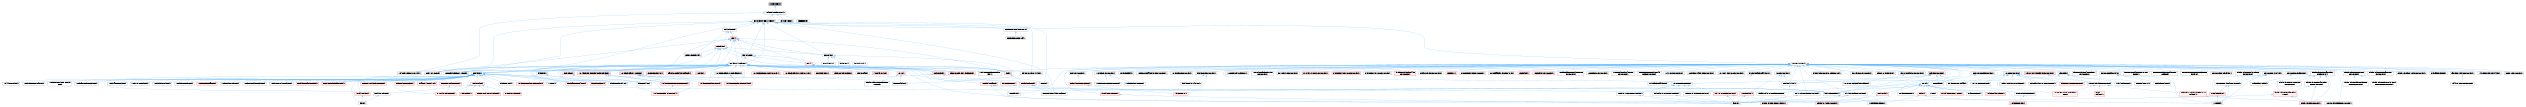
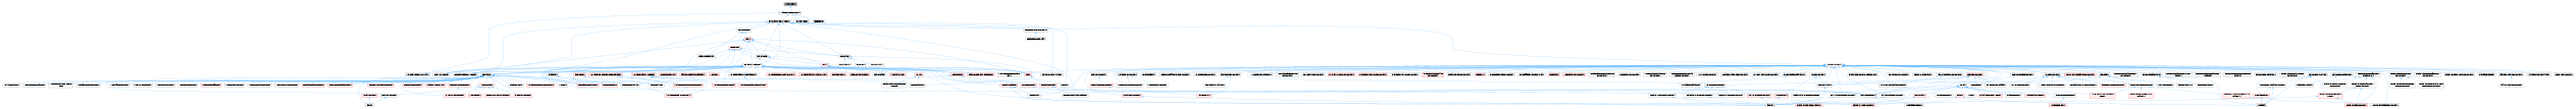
  digraph {
    node [color=grey40 fillcolor=white fontname=Helvetica fontsize=10 shape=box style=filled]
    edge [color=steelblue1 dir=back fontname=Helvetica fontsize=10 labelfontname=Helvetica labelfontsize=10 style=solid]
    n1 [color=gray40 fillcolor=grey60 fontcolor=black height=0.2 label="WordMutex.h" width=0.4]
    n2 [height=0.2 label="MallocBinnedCommon.h" width=0.4]
    n3 [height=0.2 label="ConcurrentLinearAllocator.h" width=0.4]
    n4 [height=0.2 label="MallocBinnedCommonUtils.h" width=0.4]
    n5 [height=0.2 label="MallocBinned2.h" width=0.4]
    n6 [height=0.2 label="PageCache.h" width=0.4]
    n7 [height=0.2 label="ActorComponent.h" width=0.4]
    n8 [height=0.2 label="Coroutine.h" width=0.4]
    n9 [height=0.2 label="IoStore.h" width=0.4]
    n10 [height=0.2 label="LocalWorkQueue.h" width=0.4]
    n11 [height=0.2 label="ParallelFor.h" width=0.4]
    n12 [height=0.2 label="QueuedThreadPoolWrapper.h" width=0.4]
    n13 [height=0.2 label="SceneRenderBuilderInterface.h" width=0.4]
    n14 [height=0.2 label="StateTreeExecutionContext.h" width=0.4]
    n15 [height=0.2 label="TaskConcurrencyLimiter.h" width=0.4]
    n16 [height=0.2 label="TaskDelegate.h" width=0.4]
    n17 [height=0.2 label="TaskPrivate.h" width=0.4]
    n18 [height=0.2 label="TaskGraphInterfaces.h" width=0.4]
    n19 [height=0.2 label="AIPerceptionComponent.h" width=0.4]
    n20 [height=0.2 label="AIPerceptionStimuliSource\lComponent.h" width=0.4]
    n21 [height=0.2 label="ActorTextureStreamingBuild\lDataComponent.h" width=0.4]
    n22 [height=0.2 label="AnimNextComponent.h" width=0.4]
    n23 [height=0.2 label="ApplicationLifecycleComponent.h" width=0.4]
    n24 [height=0.2 label="AsyncPhysicsInputComponent.h" width=0.4]
    n25 [height=0.2 label="BlackboardComponent.h" width=0.4]
    n26 [height=0.2 label="BlueprintComponentNodeSpawner.h" width=0.4]
    n27 [height=0.2 label="BlueprintGraphDefinitions.h" width=0.4]
    n28 [height=0.2 label="BoundsCopyComponent.h" width=0.4]
    n29 [height=0.2 label="BrainComponent.h" width=0.4]
    n30 [height=0.2 label="ChaosMoverBackend.h" width=0.4]
    n31 [height=0.2 label="Character.h" width=0.4]
    n32 [height=0.2 label="EngineMinimal.h" width=0.4]
    n33 [height=0.2 label="ClusterUnionReplicatedProxy\lComponent.h" width=0.4]
    n34 [height=0.2 label="ComponentAssetBroker.h" width=0.4]
    n35 [height=0.2 label="ComponentEditorContextMenu\lContex.h" width=0.4]
    n36 [height=0.2 label="ComponentEditorUtils.h" width=0.4]
    n37 [height=0.2 label="ComponentElementEditorCopy\lAndPaste.h" width=0.4]
    n38 [height=0.2 label="ComponentRecreateRenderState\lContext.h" width=0.4]
    n39 [height=0.2 label="ComponentTypeRegistry.h" width=0.4]
    n40 [height=0.2 label="ComponentVisualizer.h" width=0.4]
    n41 [height=0.2 label="DisplayClusterConfiguration\lTypes_ICVFX.h" width=0.4]
    n42 [height=0.2 label="DisplayClusterPreviewShare\lComponent.h" width=0.4]
    n43 [height=0.2 label="DisplayClusterStageActor\lComponent.h" width=0.4]
    n44 [height=0.2 label="DisplayClusterStageGeometry\lComponent.h" width=0.4]
    n45 [height=0.2 label="DisplayClusterSyncTickComponent.h" width=0.4]
    n46 [height=0.2 label="DlgReferenceTree.h" width=0.4]
    n47 [height=0.2 label="EngineSharedPCH.h" width=0.4]
    n48 [height=0.2 label="GameplayTasksComponent.h" width=0.4]
    n49 [height=0.2 label="InputComponent.h" width=0.4]
    n50 [height=0.2 label="KismetReinstanceUtilities.h" width=0.4]
    n51 [height=0.2 label="LODSyncComponent.h" width=0.4]
    n52 [height=0.2 label="LandscapeEdit.h" width=0.4]
    n53 [height=0.2 label="Level.h" width=0.4]
    n54 [height=0.2 label="MarkActorRenderStateDirty\lTask.h" width=0.4]
    n55 [height=0.2 label="MaterialList.h" width=0.4]
    n56 [height=0.2 label="MetasoundOfflinePlayerComponent.h" width=0.4]
    n57 [height=0.2 label="ModularVehicleBaseComponent.h" width=0.4]
    n58 [height=0.2 label="MovementComponent.h" width=0.4]
    n59 [color=red fillcolor="#FFF0F0" height=0.2 label="PathFollowingComponent.h" width=0.4]
    n60 [height=0.2 label="MoverComponent.h" width=0.4]
    n61 [height=0.2 label="NavMoverComponent.h" width=0.4]
    n62 [height=0.2 label="MoverDebugComponent.h" width=0.4]
    n63 [height=0.2 label="MoverNetworkPredictionLiaison.h" width=0.4]
    n64 [height=0.2 label="MoverStandaloneLiaison.h" width=0.4]
    n65 [height=0.2 label="MusicClockComponent.h" width=0.4]
    n66 [height=0.2 label="MusicTempometerComponent.h" width=0.4]
    n67 [color=red fillcolor="#FFF0F0" height=0.2 label="NetworkPhysicsSettingsComponent.h" width=0.4]
    n68 [height=0.2 label="NetworkPredictionComponent.h" width=0.4]
    n69 [height=0.2 label="NetworkPredictionPhysics\lComponent.h" width=0.4]
    n70 [height=0.2 label="PawnNoiseEmitterComponent.h" width=0.4]
    n71 [height=0.2 label="PawnSensingComponent.h" width=0.4]
    n72 [color=red fillcolor="#FFF0F0" height=0.2 label="PhysicalAnimationComponent.h" width=0.4]
    n73 [height=0.2 label="PhysicsHandleComponent.h" width=0.4]
    n74 [color=red fillcolor="#FFF0F0" height=0.2 label="PixelStreaming2InputComponent.h" width=0.4]
    n75 [height=0.2 label="PixelStreamingInputComponent.h" width=0.4]
    n76 [color=red fillcolor="#FFF0F0" height=0.2 label="PixelStreamingSignalling\lComponent.h" width=0.4]
    n77 [height=0.2 label="PlatformEventsComponent.h" width=0.4]
    n78 [height=0.2 label="SComponentClassCombo.h" width=0.4]
    n79 [height=0.2 label="SSCSEditor.h" width=0.4]
    n80 [color=red fillcolor="#FFF0F0" height=0.2 label="SceneComponent.h" width=0.4]
    n81 [color=red fillcolor="#FFF0F0" height=0.2 label="Selection.h" width=0.4]
    n82 [height=0.2 label="SmartObjectUserComponent.h" width=0.4]
    n83 [height=0.2 label="SourceEffectEnvelopeFollower.h" width=0.4]
    n84 [color=red fillcolor="#FFF0F0" height=0.2 label="TimelineComponent.h" width=0.4]
    n85 [color=red fillcolor="#FFF0F0" height=0.2 label="TraceFilter.h" width=0.4]
    n86 [color=red fillcolor="#FFF0F0" height=0.2 label="WaterTerrainComponent.h" width=0.4]
    n87 [height=0.2 label="WorldPartitionStreamingSource\lComponent.h" width=0.4]
    n88 [height=0.2 label="CoroEvent.h" width=0.4]
    n89 [height=0.2 label="CoroParallelFor.h" width=0.4]
    n90 [height=0.2 label="CoroSpinLock.h" width=0.4]
    n91 [height=0.2 label="CoroTimeout.h" width=0.4]
    n92 [height=0.2 label="IPlatformFileManagedStorage.cpp" width=0.4]
    n93 [height=0.2 label="Blend.h" width=0.4]
    n94 [height=0.2 label="CachingMeshSDF.h" width=0.4]
    n95 [color=red fillcolor="#FFF0F0" height=0.2 label="CoreSharedPCH.h" width=0.4]
    n96 [height=0.2 label="DisplaceMesh.h" width=0.4]
    n97 [color=red fillcolor="#FFF0F0" height=0.2 label="DynamicMeshOctree3.h" width=0.4]
    n98 [color=red fillcolor="#FFF0F0" height=0.2 label="FastReferenceCollector.h" width=0.4]
    n99 [color=red fillcolor="#FFF0F0" height=0.2 label="MovieSceneEntitySystemTask3.h" width=0.4]
    n100 [height=0.2 label="KMeans.h" width=0.4]
    n101 [height=0.2 label="KelvinletBrushOp.h" width=0.4]
    n102 [color=red fillcolor="#FFF0F0" height=0.2 label="MarchingCubes.h" width=0.4]
    n103 [height=0.2 label="MeshAdapterTransforms.h" width=0.4]
    n104 [color=red fillcolor="#FFF0F0" height=0.2 label="MeshCaches.h" width=0.4]
    n105 [height=0.2 label="MeshEraseSculptLayerBrush\lOps.h" width=0.4]
    n106 [height=0.2 label="MeshGroupPaintBrushOps.h" width=0.4]
    n107 [height=0.2 label="MeshInflateBrushOps.h" width=0.4]
    n108 [height=0.2 label="MeshMoveBrushOps.h" width=0.4]
    n109 [height=0.2 label="MeshPinchBrushOps.h" width=0.4]
    n110 [height=0.2 label="MeshPlaneBrushOps.h" width=0.4]
    n111 [color=red fillcolor="#FFF0F0" height=0.2 label="MeshQueries.h" width=0.4]
    n112 [color=red fillcolor="#FFF0F0" height=0.2 label="SparseNarrowBandMeshSDF.h" width=0.4]
    n113 [color=red fillcolor="#FFF0F0" height=0.2 label="SweepingMeshSDF.h" width=0.4]
    n114 [color=red fillcolor="#FFF0F0" height=0.2 label="MeshRenderBufferSet.h" width=0.4]
    n115 [height=0.2 label="MeshSculptBrushOps.h" width=0.4]
    n116 [height=0.2 label="MeshSmoothingBrushOps.h" width=0.4]
    n117 [height=0.2 label="MeshVertexPaintBrushOps.h" width=0.4]
    n118 [color=red fillcolor="#FFF0F0" height=0.2 label="ParallelTransformReduce.h" width=0.4]
    n119 [color=red fillcolor="#FFF0F0" height=0.2 label="RemoveOccludedTriangles.h" width=0.4]
    n120 [color=red fillcolor="#FFF0F0" height=0.2 label="SparseDynamicOctree3.h" width=0.4]
    n121 [color=red fillcolor="#FFF0F0" height=0.2 label="SparseDynamicPointOctree3.h" width=0.4]
    n122 [color=red fillcolor="#FFF0F0" height=0.2 label="SubRegionRemesher.h" width=0.4]
    n123 [color=red fillcolor="#FFF0F0" height=0.2 label="UniformMirrorSolver.h" width=0.4]
    n124 [height=0.2 label="StateTreePropertyRef.h" width=0.4]
    n125 [height=0.2 label="ReserveScheduler.h" width=0.4]
    n126 [color=red fillcolor="#FFF0F0" height=0.2 label="Scheduler.h" width=0.4]
    n127 [color=red fillcolor="#FFF0F0" height=0.2 label="Task.h" width=0.4]
    n128 [color=red fillcolor="#FFF0F0" height=0.2 label="Pipe.h" width=0.4]
    n129 [color=red fillcolor="#FFF0F0" height=0.2 label="Task.h" width=0.4]
    n130 [color=red fillcolor="#FFF0F0" height=0.2 label="DisplayClusterNetConnection.h" width=0.4]
    n131 [color=red fillcolor="#FFF0F0" height=0.2 label="RenderingThread.h" width=0.4]
    n132 [color=red fillcolor="#FFF0F0" height=0.2 label="IoDispatcher.h" width=0.4]
    n133 [color=red fillcolor="#FFF0F0" height=0.2 label="PrecomputedMeshWeightData.h" width=0.4]
    n134 [height=0.2 label="ShaderCodeArchive.h" width=0.4]
    n135 [color=red fillcolor="#FFF0F0" height=0.2 label="Async.h" width=0.4]
    n136 [height=0.2 label="IPlatformFileManagedStorage\lWrapper.h" width=0.4]
    n137 [color=red fillcolor="#FFF0F0" height=0.2 label="BodySetup.h" width=0.4]
    n138 [height=0.2 label="ChaosCooking.h" width=0.4]
    n139 [color=red fillcolor="#FFF0F0" height=0.2 label="ContentStreaming.h" width=0.4]
    n140 [height=0.2 label="FileCache.h" width=0.4]
    n141 [color=red fillcolor="#FFF0F0" height=0.2 label="GenericAccessibleInterfaces.h" width=0.4]
    n142 [color=red fillcolor="#FFF0F0" height=0.2 label="MaterialInterface.h" width=0.4]
    n143 [color=red fillcolor="#FFF0F0" height=0.2 label="Modules.h" width=0.4]
    n144 [color=red fillcolor="#FFF0F0" height=0.2 label="MovieSceneComponentAccessors.h" width=0.4]
    n145 [color=red fillcolor="#FFF0F0" height=0.2 label="MovieSceneEntitySystemTask.h" width=0.4]
    n146 [color=red fillcolor="#FFF0F0" height=0.2 label="MovieSceneDecompositionQuery.h" width=0.4]
    n147 [color=red fillcolor="#FFF0F0" height=0.2 label="MovieSceneEntityManager.h" width=0.4]
    n148 [color=red fillcolor="#FFF0F0" height=0.2 label="MovieSceneEntitySystem.h" width=0.4]
    n149 [color=red fillcolor="#FFF0F0" height=0.2 label="MovieSceneEntitySystemLinker.h" width=0.4]
    n150 [height=0.2 label="MovieSceneEntitySystemGraphs.h" width=0.4]
    n151 [color=red fillcolor="#FFF0F0" height=0.2 label="MovieSceneEntitySystemRunner.h" width=0.4]
    n152 [color=red fillcolor="#FFF0F0" height=0.2 label="MovieSceneSystemTaskDependencies.h" width=0.4]
    n153 [color=red fillcolor="#FFF0F0" height=0.2 label="ParticleSystem.h" width=0.4]
    n154 [color=red fillcolor="#FFF0F0" height=0.2 label="RHIStaticStates.h" width=0.4]
    n155 [color=red fillcolor="#FFF0F0" height=0.2 label="SlateApplicationBase.h" width=0.4]
    n156 [height=0.2 label="TasksProfiler.h" width=0.4]
    n157 [color=red fillcolor="#FFF0F0" height=0.2 label="VirtualTexturing.h" width=0.4]
    n158 [height=0.2 label="BlackboardKeyAllTypes.h" width=0.4]
    n159 [color=red fillcolor="#FFF0F0" height=0.2 label="ValueOrBBKey.h" width=0.4]
    n160 [height=0.2 label="AnimGraphDefinitions.h" width=0.4]
    n161 [color=red fillcolor="#FFF0F0" height=0.2 label="BehaviorTreeComponent.h" width=0.4]
    n162 [height=0.2 label="ArchVisCharacter.h" width=0.4]
    n163 [height=0.2 label="EQSTestingPawn.h" width=0.4]
    n164 [height=0.2 label="Engine.h" width=0.4]
    n165 [height=0.2 label="AudioEditorModule.h" width=0.4]
    n166 [height=0.2 label="PackedLevelActor.h" width=0.4]
    n167 [height=0.2 label="UnrealEd.h" width=0.4]
    n168 [height=0.2 label="ComponentVisualizerManager.h" width=0.4]
    n169 [color=red fillcolor="#FFF0F0" height=0.2 label="UnrealEdEngine.h" width=0.4]
    n170 [color=red fillcolor="#FFF0F0" height=0.2 label="DisplayClusterConfiguration\lTypes.h" width=0.4]
    n171 [color=red fillcolor="#FFF0F0" height=0.2 label="DisplayClusterRootActor.h" width=0.4]
    n172 [height=0.2 label="DisplayClusterConfiguration\lTypes_Viewport.h" width=0.4]
    n173 [height=0.2 label="DisplayClusterICVFXCamera\lComponent.h" width=0.4]
    n174 [height=0.2 label="DisplayClusterChromakeyCard\lStageActorComponent.h" width=0.4]
    n175 [height=0.2 label="DisplayClusterLightCardStage\lActorComponent.h" width=0.4]
    n176 [height=0.2 label="UnrealEdSharedPCH.h" width=0.4]
    n177 [height=0.2 label="AbilitySystemComponent.h" width=0.4]
    n178 [color=red fillcolor="#FFF0F0" height=0.2 label="InputSettings.h" width=0.4]
    n179 [color=red fillcolor="#FFF0F0" height=0.2 label="Editor.h" width=0.4]
    n180 [color=red fillcolor="#FFF0F0" height=0.2 label="EngineUtils.h" width=0.4]
    n181 [height=0.2 label="ExternalPackageHelper.h" width=0.4]
    n182 [color=red fillcolor="#FFF0F0" height=0.2 label="WorldDataLayers.h" width=0.4]
    n183 [height=0.2 label="LevelDragDropOp.h" width=0.4]
    n184 [height=0.2 label="Types.h" width=0.4]
    n185 [color=red fillcolor="#FFF0F0" height=0.2 label="PrimitiveSceneProxyDesc.h" width=0.4]
    n186 [height=0.2 label="SurfaceIterators.h" width=0.4]
    n187 [color=red fillcolor="#FFF0F0" height=0.2 label="WorldPartitionHelpers.h" width=0.4]
    n188 [height=0.2 label="InterpToMovementComponent.h" width=0.4]
    n189 [color=red fillcolor="#FFF0F0" height=0.2 label="NavMovementComponent.h" width=0.4]
    n190 [height=0.2 label="ProjectileMovementComponent.h" width=0.4]
    n191 [height=0.2 label="RotatingMovementComponent.h" width=0.4]
    n192 [height=0.2 label="NetworkPhysicsComponent.h" width=0.4]
    n193 [color=red fillcolor="#FFF0F0" height=0.2 label="CharacterMoverComponent.h" width=0.4]
    n194 [height=0.2 label="MotionWarpingMoverAdapter.h" width=0.4]
    n195 [color=red fillcolor="#FFF0F0" height=0.2 label="MoverNetworkPhysicsLiaison\lBase.h" width=0.4]
    n196 [height=0.2 label="PathedPhysicsMoverComponent.h" width=0.4]
    n197 [height=0.2 label="PhysicsStanceModifier.h" width=0.4]
    n198 [height=0.2 label="MusicClockDriverBase.h" width=0.4]
    n199 [color=red fillcolor="#FFF0F0" height=0.2 label="ChaosSimModuleManagerAsync\lCallback.h" width=0.4]
-   n200 [color=red fillcolor="#FFF0F0" height=0.2 label="Level\lCallback.h" width=0.4]
+   n200 [color=red fillcolor="#FFF0F0" height=0.2 label="ChaosVehicleManagerAsync\lCallback.h" width=0.4]
    n1 -> n2
    n2 -> n3
    n2 -> n4
    n2 -> n5
    n2 -> n6
    n3 -> n7
    n3 -> n8
    n3 -> n9
    n3 -> n10
    n3 -> n11
    n3 -> n12
    n3 -> n13
    n3 -> n14
    n3 -> n15
    n3 -> n16
    n3 -> n17
    n3 -> n18
    n7 -> n19
    n7 -> n20
    n7 -> n21
    n7 -> n22
    n7 -> n23
    n7 -> n24
    n7 -> n25
    n7 -> n26
    n7 -> n27
    n7 -> n28
    n7 -> n29
    n7 -> n30
    n7 -> n31
    n7 -> n32
    n7 -> n33
    n7 -> n34
    n7 -> n35
    n7 -> n36
    n7 -> n37
    n7 -> n38
    n7 -> n39
    n7 -> n40
    n7 -> n41
    n7 -> n42
    n7 -> n43
    n7 -> n44
    n7 -> n45
    n7 -> n46
    n7 -> n47
    n7 -> n48
    n7 -> n49
    n7 -> n50
    n7 -> n51
    n7 -> n52
    n7 -> n53
    n7 -> n54
    n7 -> n55
    n7 -> n56
    n7 -> n57
    n7 -> n58
    n7 -> n59
    n7 -> n60
    n7 -> n61
    n7 -> n62
    n7 -> n63
    n7 -> n64
    n7 -> n65
    n7 -> n66
    n7 -> n67
    n7 -> n68
    n7 -> n69
    n7 -> n70
    n7 -> n71
    n7 -> n72
    n7 -> n73
    n7 -> n74
    n7 -> n75
    n7 -> n76
    n7 -> n77
    n7 -> n78
    n7 -> n79
    n7 -> n80
    n7 -> n81
    n7 -> n82
    n7 -> n83
    n7 -> n84
    n7 -> n85
    n7 -> n86
    n7 -> n87
    n8 -> n88
    n8 -> n89
    n8 -> n90
    n8 -> n91
    n11 -> n89
    n11 -> n92
    n11 -> n93
    n11 -> n94
    n11 -> n95
    n11 -> n96
    n11 -> n97
    n11 -> n98
    n11 -> n99
    n11 -> n100
    n11 -> n101
    n11 -> n102
    n11 -> n103
    n11 -> n104
    n11 -> n105
    n11 -> n106
    n11 -> n107
    n11 -> n108
    n11 -> n109
    n11 -> n110
    n11 -> n111
    n11 -> n112
    n11 -> n113
    n11 -> n114
    n11 -> n115
    n11 -> n116
    n11 -> n117
    n11 -> n118
    n11 -> n119
    n11 -> n120
    n11 -> n121
    n11 -> n122
    n11 -> n123
    n14 -> n124
    n16 -> n125
    n16 -> n126
    n16 -> n127
    n17 -> n18
    n17 -> n128
    n17 -> n129
    n18 -> n4
    n18 -> n10
    n18 -> n11
    n18 -> n12
    n18 -> n54
    n18 -> n95
    n18 -> n98
    n18 -> n130
    n18 -> n131
    n18 -> n132
    n18 -> n133
    n18 -> n134
    n18 -> n135
    n18 -> n136
    n18 -> n137
    n18 -> n138
    n18 -> n139
    n18 -> n140
    n18 -> n141
    n18 -> n142
    n18 -> n143
    n18 -> n144
    n18 -> n145
    n18 -> n146
    n18 -> n147
    n18 -> n148
    n18 -> n149
    n18 -> n150
    n18 -> n151
    n18 -> n152
    n18 -> n153
    n18 -> n154
    n18 -> n155
    n18 -> n156
    n18 -> n157
    n25 -> n158
    n25 -> n159
    n27 -> n160
    n29 -> n161
    n31 -> n32
    n31 -> n162
    n31 -> n163
    n32 -> n164
    n34 -> n165
    n36 -> n166
    n36 -> n167
    n40 -> n167
    n40 -> n168
    n40 -> n169
    n41 -> n170
    n41 -> n171
    n41 -> n172
    n41 -> n173
    n43 -> n174
    n43 -> n175
    n47 -> n176
    n48 -> n177
    n49 -> n32
    n49 -> n47
    n49 -> n178
    n53 -> n47
    n53 -> n92
    n53 -> n164
    n53 -> n179
    n53 -> n180
    n53 -> n181
    n53 -> n182
    n53 -> n183
    n53 -> n184
    n53 -> n185
    n53 -> n186
    n53 -> n187
    n58 -> n164
    n58 -> n188
    n58 -> n189
    n58 -> n190
    n58 -> n191
    n60 -> n61
    n60 -> n192
    n60 -> n193
    n60 -> n194
    n60 -> n195
    n60 -> n196
    n60 -> n197
    n65 -> n66
    n65 -> n198
    n67 -> n192
    n68 -> n63
    n70 -> n164
    n73 -> n164
    n78 -> n79
    n80 -> n32
    n80 -> n47
    n80 -> n58
    n80 -> n79
    n80 -> n197
    n84 -> n164
    n94 -> n93
    n102 -> n93
    n111 -> n94
    n111 -> n97
    n111 -> n104
    n111 -> n112
    n111 -> n113
    n120 -> n97
    n126 -> n8
    n126 -> n10
    n126 -> n11
    n126 -> n12
    n126 -> n17
    n126 -> n125
    n126 -> n128
    n127 -> n8
    n127 -> n10
    n127 -> n11
    n127 -> n12
    n127 -> n17
    n127 -> n18
    n127 -> n126
    n127 -> n128
    n127 -> n129
    n128 -> n131
    n129 -> n15
    n129 -> n128
    n129 -> n132
    n129 -> n133
    n131 -> n13
    n131 -> n47
    n132 -> n9
    n132 -> n134
    n135 -> n89
    n135 -> n136
    n137 -> n138
    n140 -> n134
    n142 -> n47
    n142 -> n55
    n142 -> n164
    n144 -> n145
    n147 -> n144
    n147 -> n145
    n147 -> n148
    n147 -> n149
    n150 -> n149
    n152 -> n144
    n152 -> n145
    n154 -> n47
    n161 -> n159
    n168 -> n167
    n168 -> n169
    n169 -> n167
    n170 -> n130
    n170 -> n171
    n172 -> n170
    n172 -> n171
    n178 -> n164
    n179 -> n167
    n179 -> n176
    n180 -> n164
    n181 -> n182
    n189 -> n59
    n189 -> n164
    n190 -> n164
    n191 -> n164
    n192 -> n195
    n192 -> n199
    n192 -> n200
    n199 -> n57
  }
